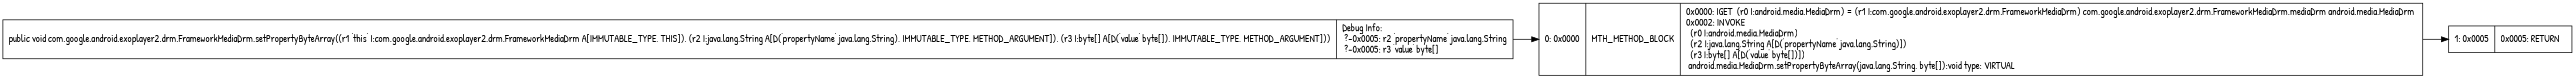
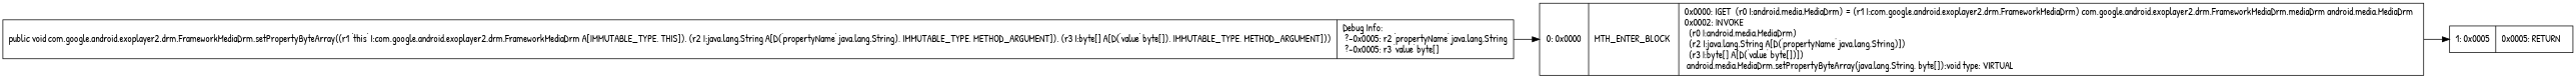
  digraph {
    rankdir=LR
    fontname="Patrick Hand"
    node [shape=record fontname="Patrick Hand"]
    edge [fontname="Patrick Hand"]
-   n1 [label="{0\:\ 0x0000|MTH_METHOD_BLOCK\l|0x0000: IGET  (r0 I:android.media.MediaDrm) = (r1 I:com.google.android.exoplayer2.drm.FrameworkMediaDrm) com.google.android.exoplayer2.drm.FrameworkMediaDrm.mediaDrm android.media.MediaDrm \l0x0002: INVOKE  \l  (r0 I:android.media.MediaDrm)\l  (r2 I:java.lang.String A[D('propertyName' java.lang.String)])\l  (r3 I:byte[] A[D('value' byte[])])\l android.media.MediaDrm.setPropertyByteArray(java.lang.String, byte[]):void type: VIRTUAL \l}"]
+   n1 [label="{0\:\ 0x0000|MTH_ENTER_BLOCK\l|0x0000: IGET  (r0 I:android.media.MediaDrm) = (r1 I:com.google.android.exoplayer2.drm.FrameworkMediaDrm) com.google.android.exoplayer2.drm.FrameworkMediaDrm.mediaDrm android.media.MediaDrm \l0x0002: INVOKE  \l  (r0 I:android.media.MediaDrm)\l  (r2 I:java.lang.String A[D('propertyName' java.lang.String)])\l  (r3 I:byte[] A[D('value' byte[])])\l android.media.MediaDrm.setPropertyByteArray(java.lang.String, byte[]):void type: VIRTUAL \l}"]
    n2 [label="{1\:\ 0x0005|0x0005: RETURN   \l}"]
    n3 [label="{public void com.google.android.exoplayer2.drm.FrameworkMediaDrm.setPropertyByteArray((r1 'this' I:com.google.android.exoplayer2.drm.FrameworkMediaDrm A[IMMUTABLE_TYPE, THIS]), (r2 I:java.lang.String A[D('propertyName' java.lang.String), IMMUTABLE_TYPE, METHOD_ARGUMENT]), (r3 I:byte[] A[D('value' byte[]), IMMUTABLE_TYPE, METHOD_ARGUMENT]))  | Debug Info:\l  ?\-0x0005: r2 'propertyName' java.lang.String\l  ?\-0x0005: r3 'value' byte[]\l}"]
    n1 -> n2
    n3 -> n1
  }
